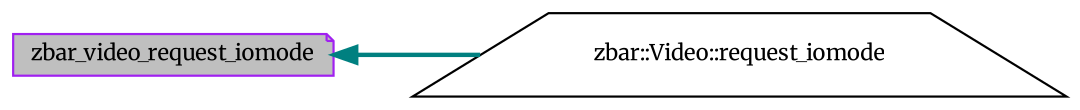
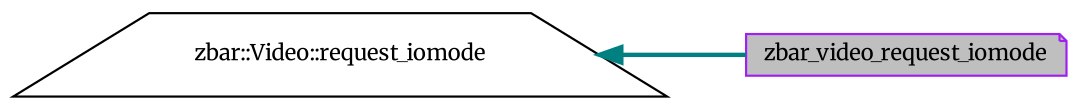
  digraph {
    rankdir=LR
    fontname=Merriweather
    node [fontname=Merriweather fontsize=10 style=filled]
    n1 [color=purple fillcolor=grey75 fontcolor=black height=0.2 label=zbar_video_request_iomode shape=note width=0.4]
    n2 [color=black fillcolor=white height=0.2 label="zbar::Video::request_iomode" shape=trapezium width=0.4]
-   n1 -> n2 [color=teal dir=back fontname=Merriweather fontsize=10 labelfontname=Helvetica labelfontsize=10 style=bold]
+   n2 -> n1 [color=teal dir=back fontname=Merriweather fontsize=10 labelfontname=Helvetica labelfontsize=10 style=bold]
  }
